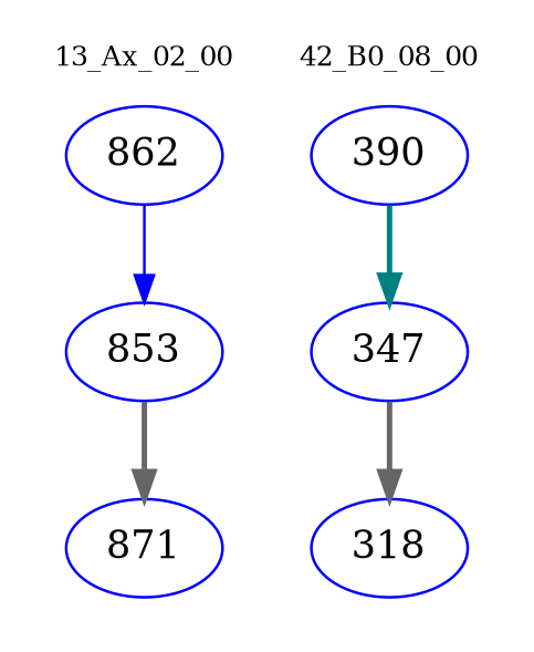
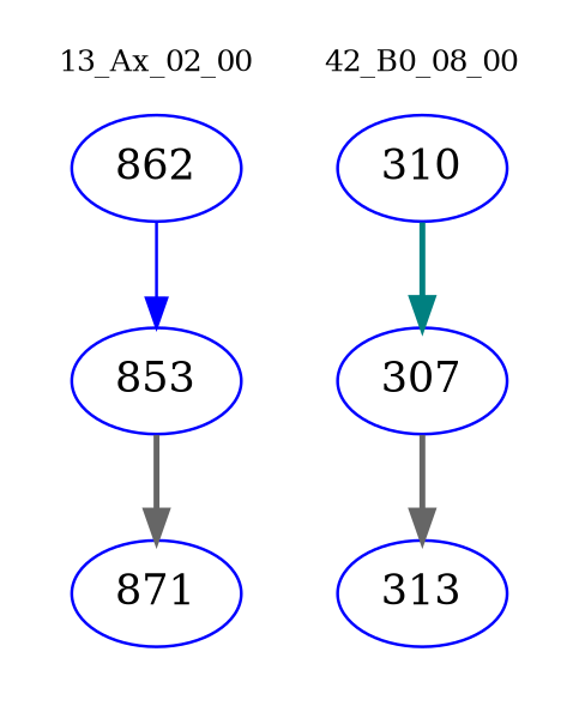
  digraph {
    node [color=blue]
    edge [color=gray40 style=bold]
    n1 [label=862]
    n2 [label=853]
    n3 [label=871]
-   n4 [label=390]
-   n5 [label=347]
-   n6 [label=318]
+   n4 [label=310]
+   n5 [label=307]
+   n6 [label=313]
    subgraph cluster_1 {
      color=white
      fontsize=10
      label="13_Ax_02_00"
      n1
      n2
      n3
    }
    subgraph cluster_2 {
      color=white
      fontsize=10
      label="42_B0_08_00"
      n4
      n5
      n6
    }
    n1 -> n2 [color=blue style=solid]
    n2 -> n3
    n4 -> n5 [color=teal]
    n5 -> n6
  }
